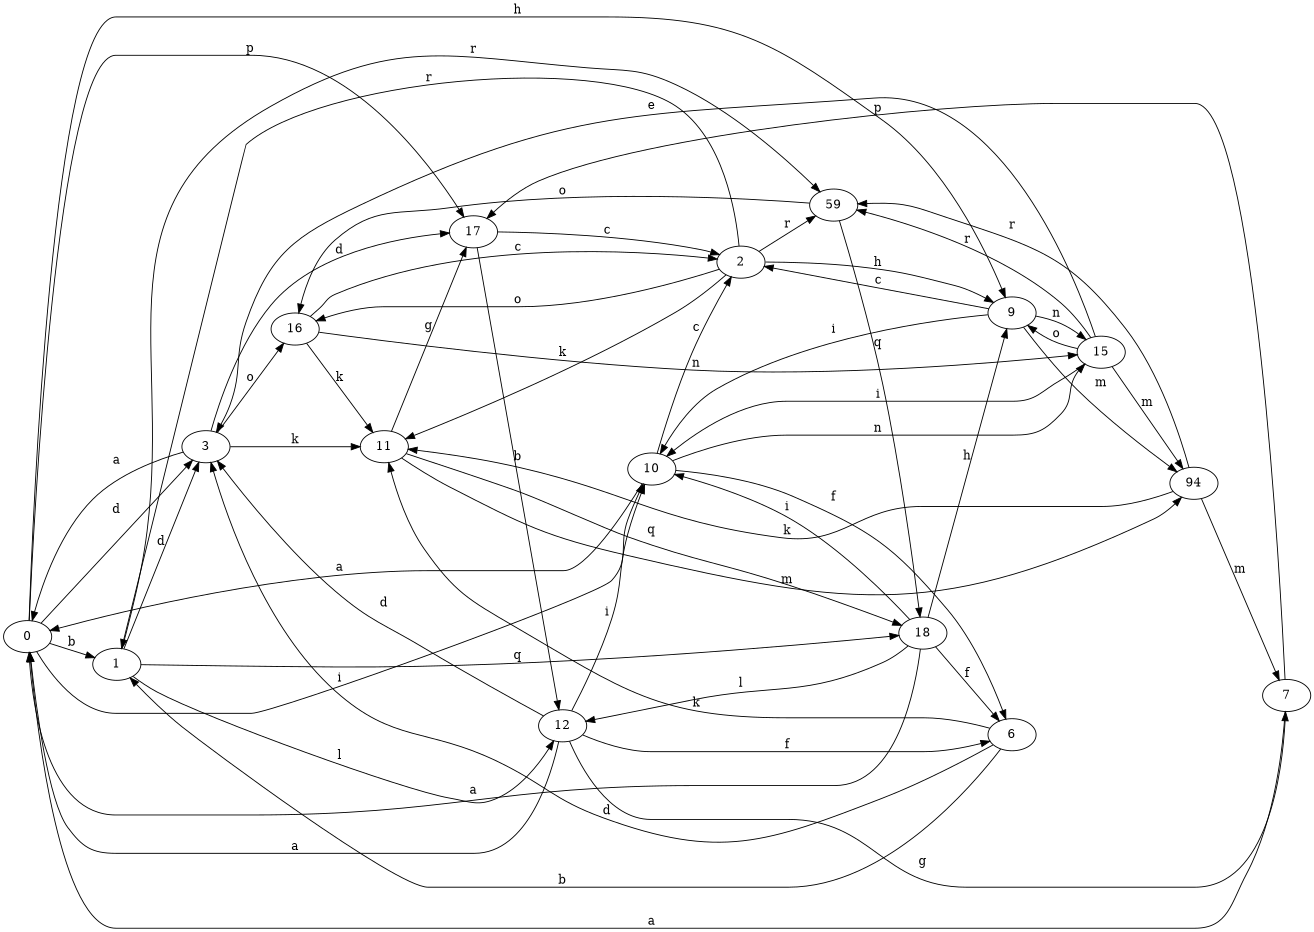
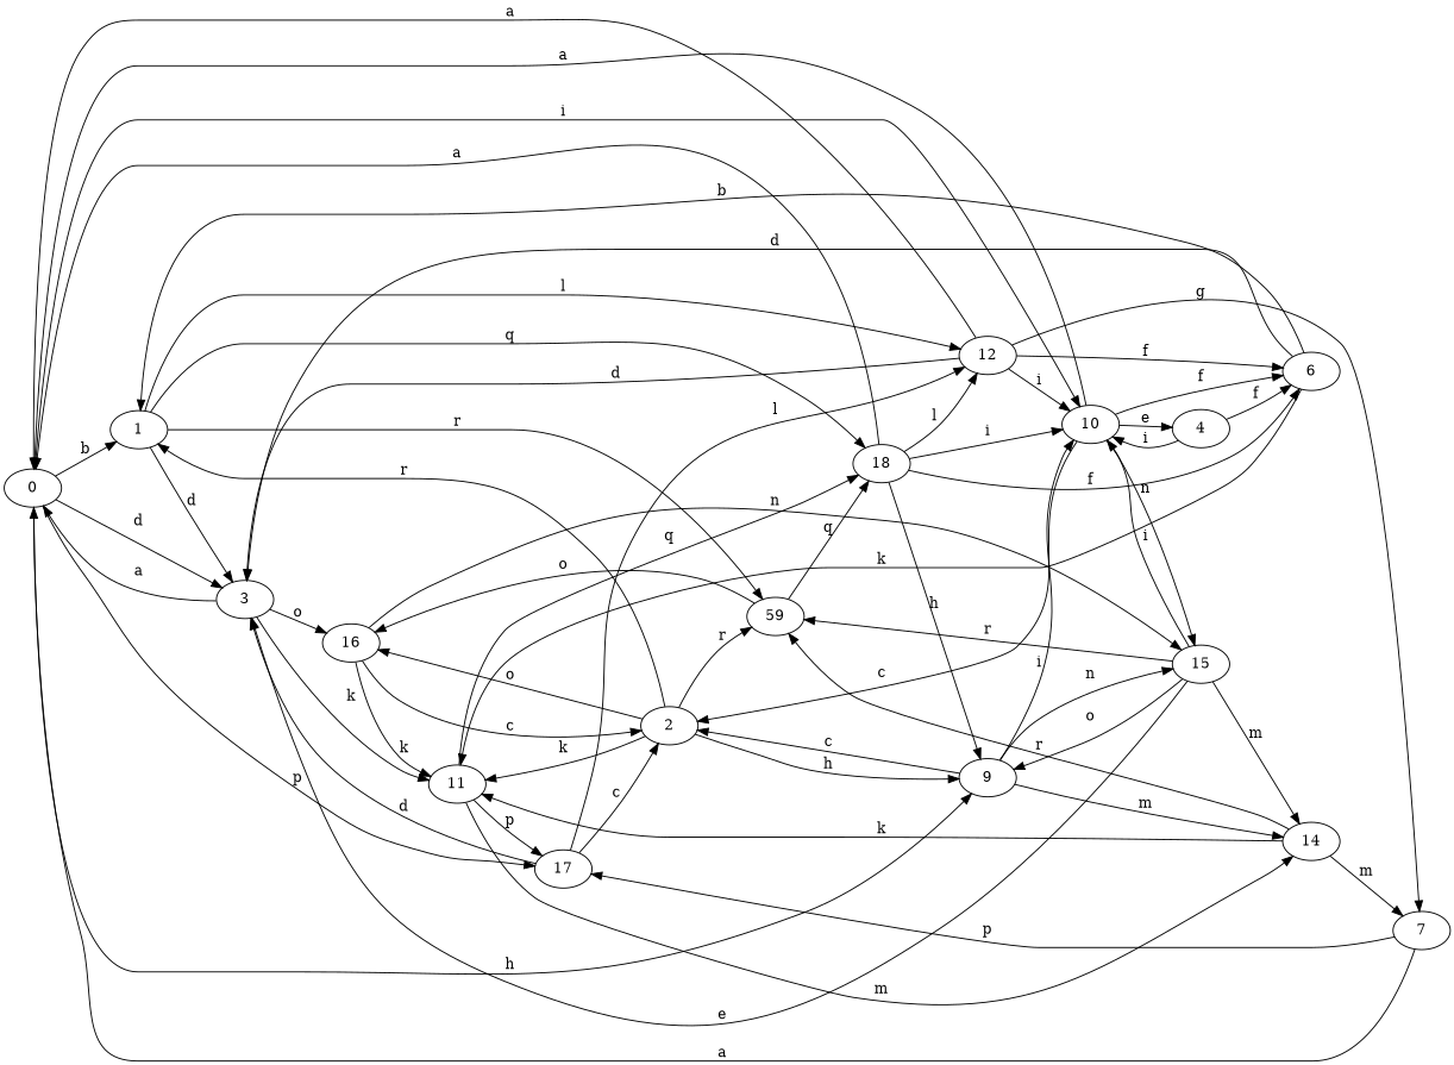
  strict digraph {
    rankdir=LR
    0
    1
    3
    9
    10
    17
    12
    18
    n9 [label=59]
    11
    16
    2
-   14 [label=94]
+   14
    15
+   4
    6
    7
    0 -> 1 [label=b]
    0 -> 3 [label=d]
    0 -> 9 [label=h]
    0 -> 10 [label=i]
    0 -> 17 [label=p]
    1 -> 3 [label=d]
    1 -> 12 [label=l]
    1 -> 18 [label=q]
    1 -> n9 [label=r]
    3 -> 0 [label=a]
    3 -> 11 [label=k]
    3 -> 16 [label=o]
    9 -> 10 [label=i]
    9 -> 2 [label=c]
    9 -> 14 [label=m]
    9 -> 15 [label=n]
    10 -> 0 [label=a]
    10 -> 2 [label=c]
    10 -> 15 [label=n]
+   10 -> 4 [label=e]
    10 -> 6 [label=f]
-   3 -> 17 [label=d]
-   17 -> 12 [label=b]
+   17 -> 3 [label=d]
+   17 -> 12 [label=l]
    17 -> 2 [label=c]
    12 -> 0 [label=a]
    12 -> 3 [label=d]
    12 -> 10 [label=i]
    12 -> 6 [label=f]
    12 -> 7 [label=g]
    18 -> 0 [label=a]
    18 -> 9 [label=h]
    18 -> 10 [label=i]
    18 -> 12 [label=l]
    18 -> 6 [label=f]
    n9 -> 18 [label=q]
    n9 -> 16 [label=o]
-   11 -> 17 [label=g]
+   11 -> 17 [label=p]
    11 -> 18 [label=q]
    11 -> 14 [label=m]
    16 -> 11 [label=k]
    16 -> 2 [label=c]
    16 -> 15 [label=n]
    2 -> 1 [label=r]
    2 -> 9 [label=h]
    2 -> n9 [label=r]
    2 -> 11 [label=k]
    2 -> 16 [label=o]
    14 -> n9 [label=r]
    14 -> 11 [label=k]
    14 -> 7 [label=m]
    15 -> 3 [label=e]
    15 -> 9 [label=o]
    15 -> 10 [label=i]
    15 -> n9 [label=r]
    15 -> 14 [label=m]
+   4 -> 10 [label=i]
+   4 -> 6 [label=f]
    6 -> 1 [label=b]
    6 -> 3 [label=d]
    6 -> 11 [label=k]
    7 -> 0 [label=a]
    7 -> 17 [label=p]
  }
